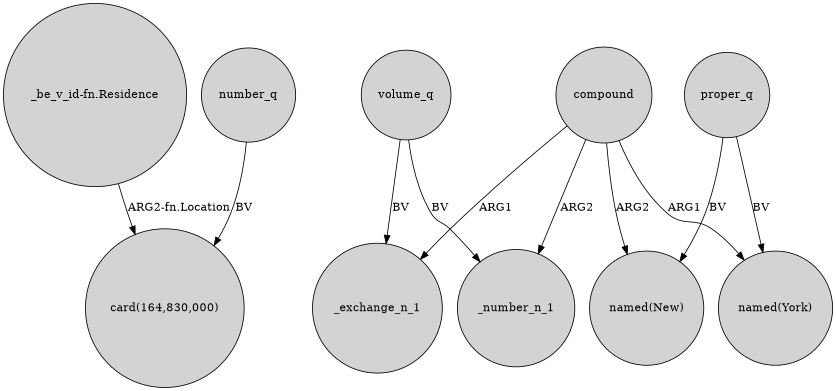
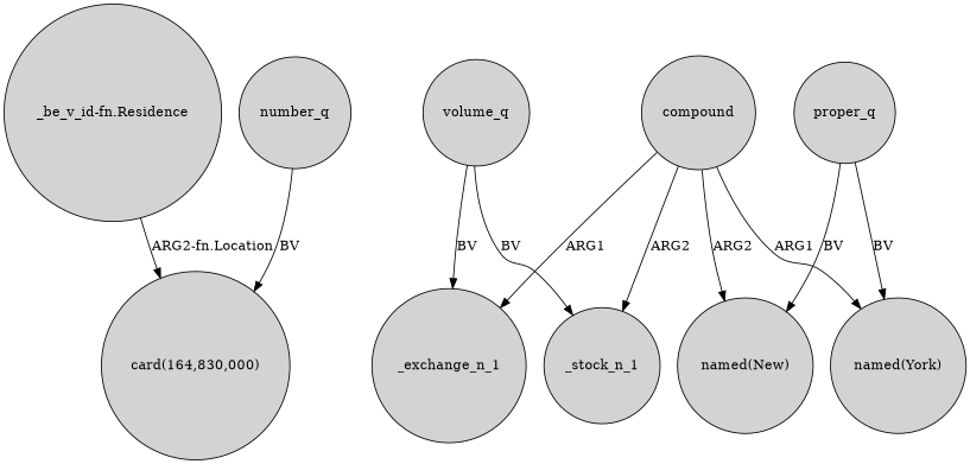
  digraph {
    node [shape=circle style=filled]
    "_be_v_id-fn.Residence"
    "card(164,830,000)"
    compound
-   _stock_n_1 [label=_number_n_1]
+   _stock_n_1
    "named(York)"
    _exchange_n_1
    "named(New)"
    number_q
    n9 [label=volume_q]
    proper_q
    "_be_v_id-fn.Residence" -> "card(164,830,000)" [label="ARG2-fn.Location"]
    compound -> _stock_n_1 [label=ARG2]
    compound -> "named(York)" [label=ARG1]
    compound -> _exchange_n_1 [label=ARG1]
    compound -> "named(New)" [label=ARG2]
    number_q -> "card(164,830,000)" [label=BV]
    n9 -> _stock_n_1 [label=BV]
    n9 -> _exchange_n_1 [label=BV]
    proper_q -> "named(York)" [label=BV]
    proper_q -> "named(New)" [label=BV]
  }
